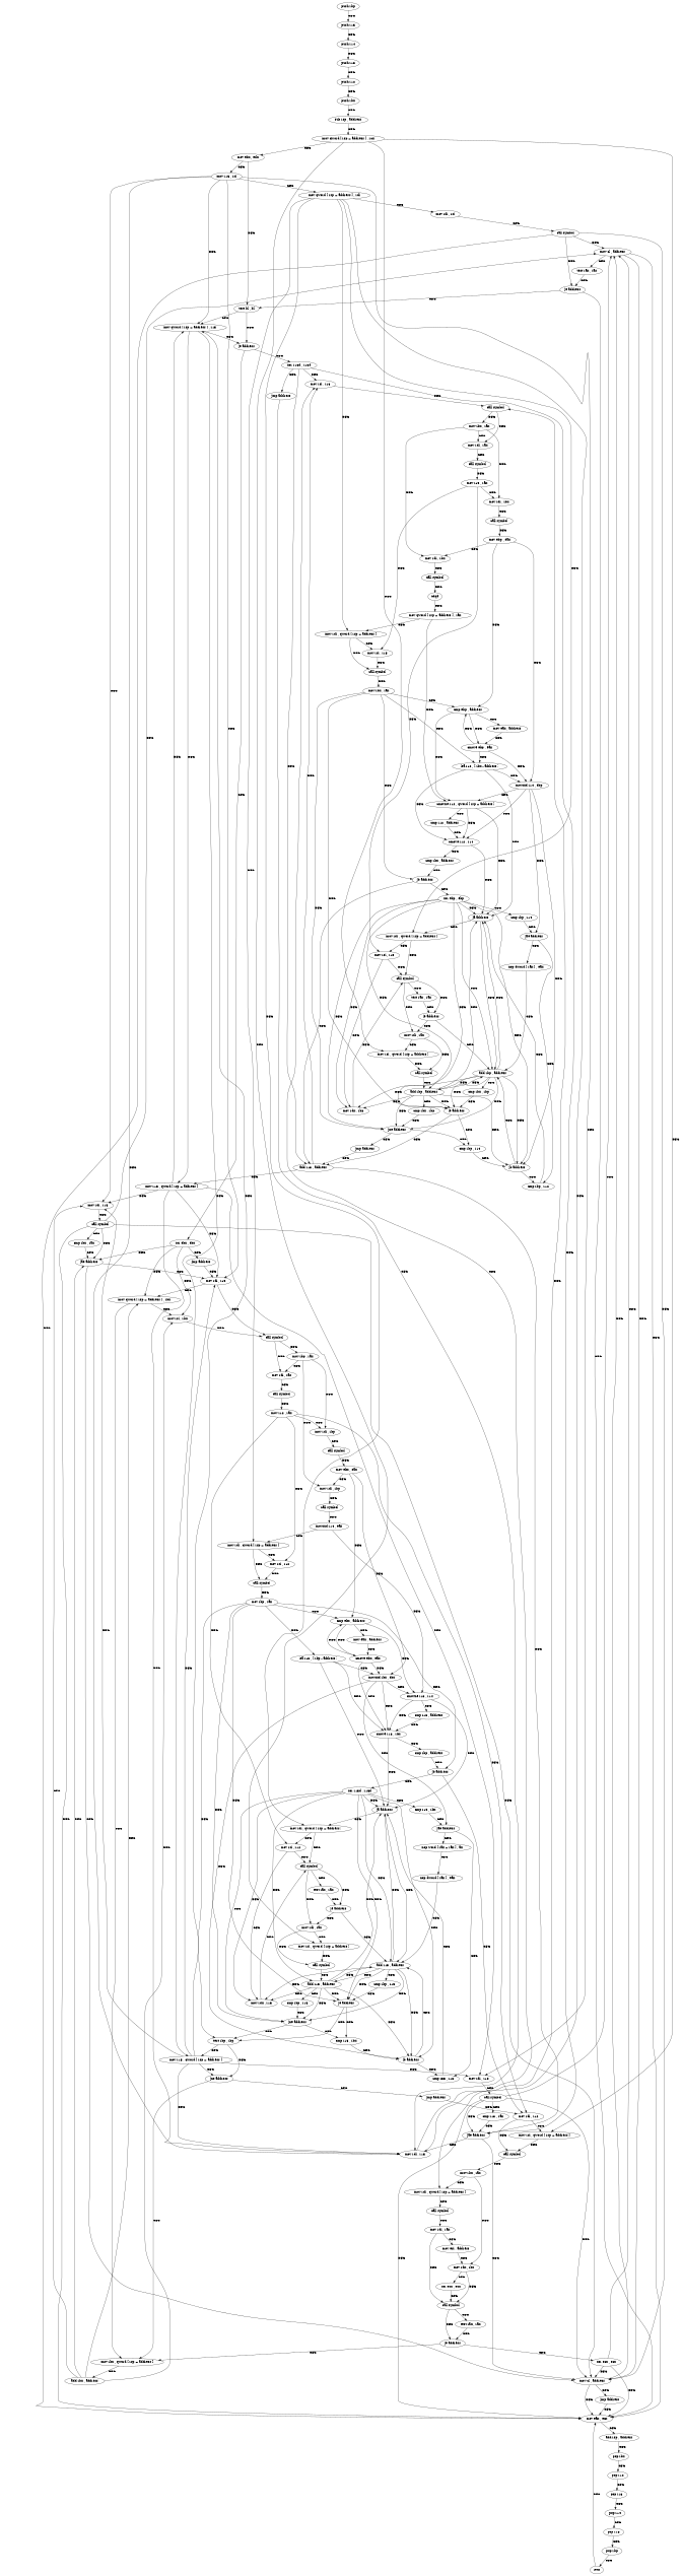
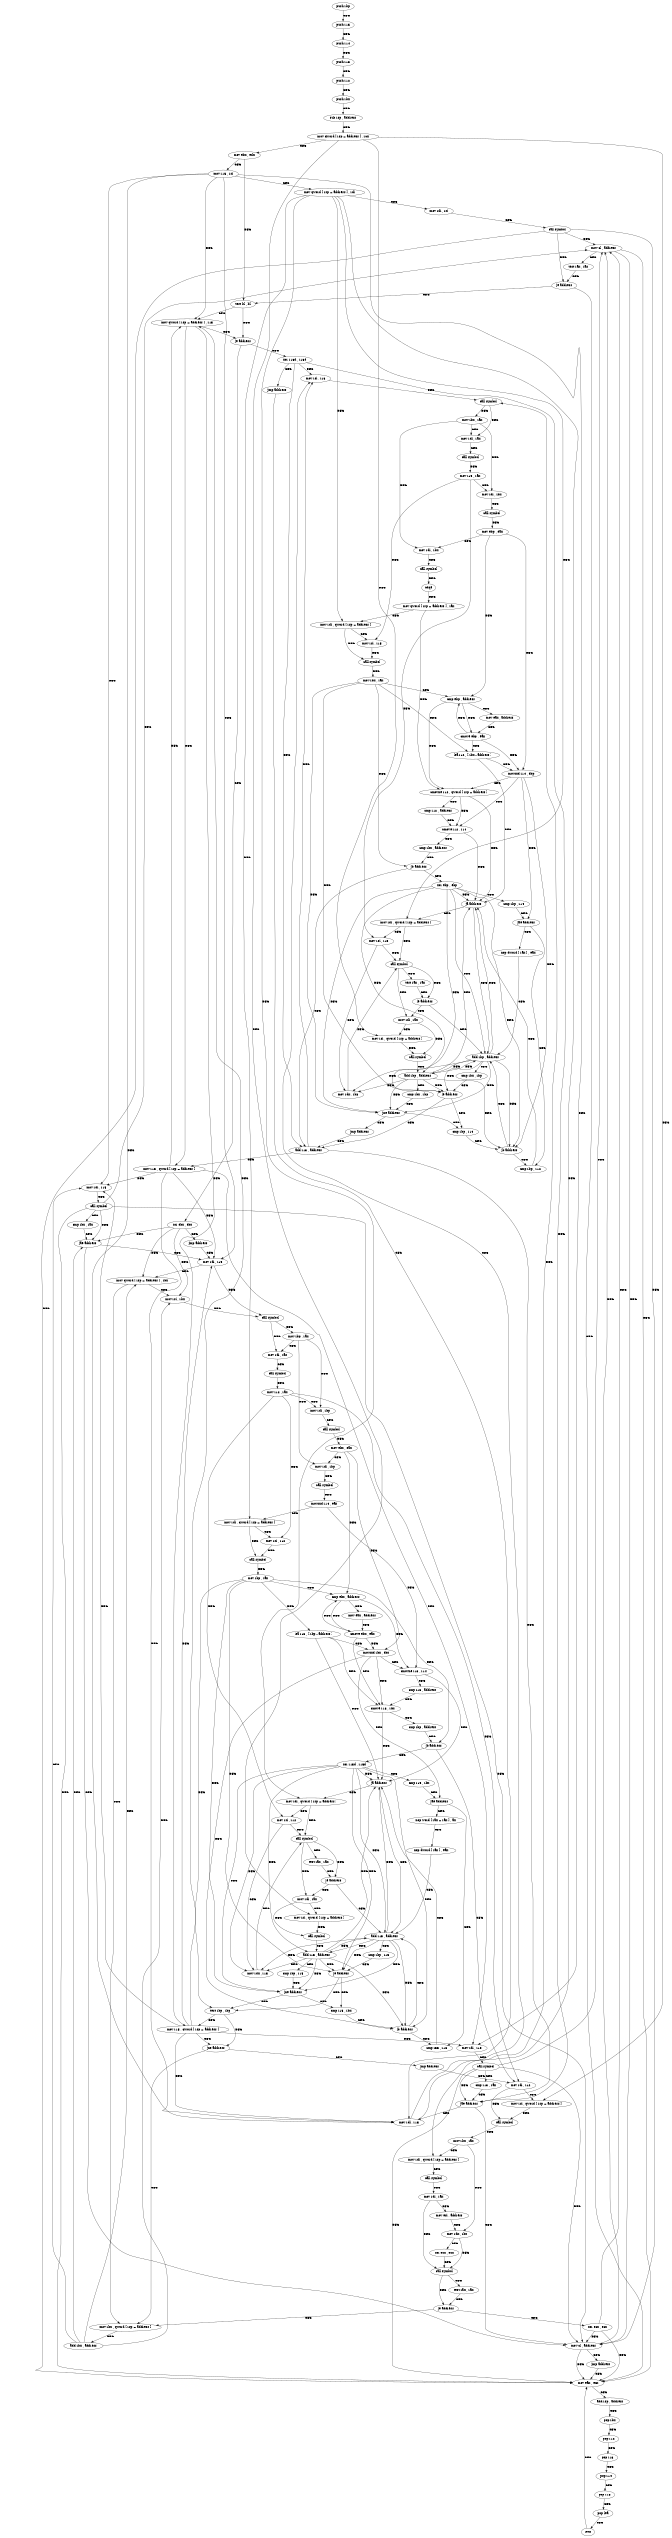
  digraph {
    n1 [label="push rbp"]
    n2 [label="push r15"]
    n3 [label="push r14"]
    n4 [label="push r13"]
    n5 [label="push r12"]
    n6 [label="push rbx"]
    n7 [label="sub rsp , address"]
    n8 [label="mov qword [ rsp + address ] , rcx"]
    n9 [label="mov ebx , edx"]
    n10 [label="mov rsi , qword [ rsp + address ]"]
    n11 [label="mov rsi , qword [ rsp + address ]"]
    n12 [label="mov rsi , qword [ rsp + address ]"]
    n13 [label="mov r15 , rsi"]
    n14 [label="test bl , bl"]
    n15 [label="call symbol"]
    n16 [label="call symbol"]
    n17 [label="call symbol"]
    n18 [label="mov qword [ rsp + address ] , rdi"]
    n19 [label="mov qword [ rsp + address ] , r15"]
    n20 [label="mov rdi , r15"]
    n21 [label="mov rdi , r15"]
    n22 [label="mov rdi , r15"]
    n23 [label="mov rdi , r15"]
    n24 [label="je address"]
    n25 [label="mov rdi , rsi"]
    n26 [label="mov rdi , qword [ rsp + address ]"]
    n27 [label="mov rdi , qword [ rsp + address ]"]
    n28 [label="mov rdi , qword [ rsp + address ]"]
    n29 [label="mov rdi , qword [ rsp + address ]"]
    n30 [label="mov rdi , qword [ rsp + address ]"]
    n31 [label="mov r15 , qword [ rsp + address ]"]
    n32 [label="mov r15 , qword [ rsp + address ]"]
    n33 [label="mov rsi , r13"]
    n34 [label="call symbol"]
    n35 [label="mov qword [ rsp + address ] , rbx"]
    n36 [label="call symbol"]
    n37 [label="call symbol"]
    n38 [label="call symbol"]
    n39 [label="call symbol"]
    n40 [label="mov rsi , r15"]
    n41 [label="call symbol"]
    n42 [label="mov rsi , r12"]
    n43 [label="call symbol"]
    n44 [label="call symbol"]
    n45 [label="mov rsi , r15"]
    n46 [label="call symbol"]
    n47 [label="mov rsi , r12"]
    n48 [label="call symbol"]
    n49 [label="mov cl , address"]
    n50 [label="je address"]
    n51 [label="mov eax , ecx"]
    n52 [label="mov cl , address"]
    n53 [label="test rax , rax"]
    n54 [label="add rsp , address"]
    n55 [label="jmp address"]
    n56 [label="pop rbx"]
    n57 [label=retn]
    n58 [label="xor r13d , r13d"]
    n59 [label="xor ebx , ebx"]
    n60 [label="pop r12"]
    n61 [label="pop r13"]
    n62 [label="pop r14"]
    n63 [label="pop r15"]
-   n64 [label="pop rbp"]
+   n64 [label="pop lea"]
    n65 [label="jne address"]
    n66 [label="jmp address"]
    n67 [label="add r13 , address"]
    n68 [label="jae address"]
    n69 [label="jmp address"]
    n70 [label="mov rsi , rbx"]
    n71 [label="jae address"]
    n72 [label="mov rbx , qword [ rsp + address ]"]
    n73 [label="mov rbx , rax"]
    n74 [label="mov rdi , rax"]
    n75 [label="mov rbp , rax"]
    n76 [label="mov rdi , rax"]
    n77 [label="mov rdi , rbx"]
    n78 [label="mov rdi , rbx"]
    n79 [label="call symbol"]
    n80 [label="call symbol"]
    n81 [label="call symbol"]
    n82 [label="mov r15 , rax"]
    n83 [label="mov rdx , rbp"]
    n84 [label="mov ebp , eax"]
    n85 [label="cmp ebp , address"]
    n86 [label="movsxd r14 , ebp"]
    n87 [label="cmovne r12 , qword [ rsp + address ]"]
    n88 [label="mov eax , address"]
    n89 [label="cmove ebp , eax"]
    n90 [label="cmove r12 , r14"]
    n91 [label="jae address"]
    n92 [label="jb address"]
    n93 [label=cdqe]
    n94 [label="mov qword [ rsp + address ] , rax"]
    n95 [label="ja address"]
    n96 [label="cmp r12 , address"]
    n97 [label="mov rbx , rax"]
    n98 [label="lea r12 , [ rbx - address ]"]
    n99 [label="jb address"]
    n100 [label="je address"]
    n101 [label="jne address"]
    n102 [label="xor ebp , ebp"]
    n103 [label="cmp rbp , r14"]
    n104 [label="jmp address"]
    n105 [label="cmp rbx , address"]
    n106 [label="add rbp , address"]
    n107 [label="cmp rbp , r12"]
    n108 [label="nop dword [ rax ] , eax"]
    n109 [label="cmp rbp , r14"]
    n110 [label="add rbp , address"]
    n111 [label="cmp rbx , rbp"]
    n112 [label="cmp rbx , rbp"]
    n113 [label="add rbx , address"]
    n114 [label="mov rdi , rbp"]
    n115 [label="mov rdi , rbp"]
    n116 [label="call symbol"]
    n117 [label="call symbol"]
    n118 [label="call symbol"]
    n119 [label="mov r12 , rax"]
    n120 [label="mov rdi , r12"]
    n121 [label="mov rdx , r15"]
    n122 [label="mov ebx , eax"]
    n123 [label="cmp ebx , address"]
    n124 [label="movsxd rbx , ebx"]
    n125 [label="cmovne r13 , r14"]
    n126 [label="mov eax , address"]
    n127 [label="cmove ebx , eax"]
    n128 [label="cmove r13 , rbx"]
    n129 [label="jae address"]
    n130 [label="jb address"]
    n131 [label="movsxd r14 , eax"]
    n132 [label="ja address"]
    n133 [label="cmp r13 , address"]
    n134 [label="mov rbp , rax"]
    n135 [label="lea r13 , [ rbp - address ]"]
    n136 [label="jb address"]
    n137 [label="je address"]
    n138 [label="test rbp , rbp"]
    n139 [label="jne address"]
    n140 [label="xor r15d , r15d"]
    n141 [label="cmp r15 , rbx"]
    n142 [label="cmp rbp , address"]
    n143 [label="add r15 , address"]
    n144 [label="cmp r55 , r13"]
    n145 [label="nop word [ rax + rax ] , ax"]
    n146 [label="cmp r15 , rbx"]
    n147 [label="add r15 , address"]
    n148 [label="mov rbx , rax"]
    n149 [label="cmp rbp , r15"]
    n150 [label="cmp rbp , r15"]
    n151 [label="cmp r13 , rax"]
    n152 [label="mov rdx , rbx"]
    n153 [label="call symbol"]
    n154 [label="xor ecx , ecx"]
    n155 [label="mov rdi , rax"]
    n156 [label="mov esi , address"]
    n157 [label="test rax , rax"]
    n158 [label="je address"]
    n159 [label="xor ecx , ecx"]
    n160 [label="nop dword [ rax ] , eax"]
    n161 [label="test rax , rax"]
    n162 [label="je address"]
    n163 [label="mov rdi , rax"]
    n164 [label="cmp rbx , rax"]
    n165 [label="test rax , rax"]
    n166 [label="je address"]
    n167 [label="mov rdi , rax"]
    n168 [label="jmp address"]
    n1 -> n2 [label=CFG]
    n2 -> n3 [label=CFG]
    n3 -> n4 [label=DFG]
    n4 -> n5 [label=CFG]
    n5 -> n6 [label=CFG]
    n6 -> n7 [label=CFG]
    n7 -> n8 [label=CFG]
    n8 -> n9 [label=CFG]
    n8 -> n10 [label=DFG]
    n8 -> n11 [label=DFG]
    n8 -> n12 [label=DFG]
    n9 -> n13 [label=CFG]
    n9 -> n14 [label=DFG]
    n10 -> n15 [label=DFG]
    n11 -> n16 [label=DFG]
    n12 -> n17 [label=DFG]
    n13 -> n18 [label=CFG]
    n13 -> n19 [label=DFG]
    n13 -> n20 [label=DFG]
    n13 -> n21 [label=DFG]
    n13 -> n22 [label=DFG]
    n13 -> n23 [label=DFG]
    n14 -> n19 [label=CFG]
    n14 -> n24 [label=DFG]
    n15 -> n148 [label=DFG]
    n16 -> n110 [label=CFG]
    n17 -> n147 [label=CFG]
    n18 -> n25 [label=CFG]
    n18 -> n26 [label=DFG]
    n18 -> n27 [label=DFG]
    n18 -> n28 [label=DFG]
    n18 -> n29 [label=DFG]
    n18 -> n30 [label=DFG]
    n19 -> n24 [label=CFG]
    n19 -> n31 [label=DFG]
    n19 -> n32 [label=DFG]
    n20 -> n33 [label=CFG]
    n20 -> n34 [label=DFG]
    n21 -> n35 [label=CFG]
    n21 -> n36 [label=DFG]
    n22 -> n37 [label=CFG]
    n23 -> n38 [label=CFG]
    n24 -> n58 [label=CFG]
    n24 -> n59 [label=CFG]
    n25 -> n39 [label=CFG]
    n26 -> n40 [label=CFG]
    n26 -> n41 [label=DFG]
    n27 -> n42 [label=CFG]
    n27 -> n43 [label=DFG]
    n28 -> n44 [label=CFG]
    n29 -> n45 [label=CFG]
    n29 -> n46 [label=DFG]
    n30 -> n47 [label=CFG]
    n30 -> n48 [label=DFG]
    n31 -> n19 [label=DFG]
    n31 -> n20 [label=DFG]
    n31 -> n21 [label=DFG]
    n31 -> n22 [label=DFG]
    n31 -> n23 [label=DFG]
    n32 -> n19 [label=DFG]
    n32 -> n20 [label=DFG]
    n32 -> n21 [label=DFG]
    n32 -> n22 [label=DFG]
    n32 -> n23 [label=DFG]
    n32 -> n65 [label=CFG]
    n33 -> n34 [label=DFG]
    n34 -> n73 [label=DFG]
    n34 -> n74 [label=DFG]
    n35 -> n70 [label=CFG]
    n35 -> n72 [label=DFG]
    n36 -> n75 [label=DFG]
    n36 -> n76 [label=DFG]
    n37 -> n49 [label=DFG]
    n37 -> n51 [label=DFG]
    n37 -> n52 [label=DFG]
    n37 -> n68 [label=DFG]
    n37 -> n151 [label=CFG]
    n38 -> n49 [label=DFG]
    n38 -> n51 [label=DFG]
    n38 -> n52 [label=DFG]
    n38 -> n71 [label=DFG]
    n38 -> n164 [label=CFG]
    n39 -> n49 [label=DFG]
    n39 -> n50 [label=DFG]
    n39 -> n51 [label=DFG]
    n39 -> n52 [label=DFG]
    n40 -> n41 [label=DFG]
    n41 -> n97 [label=DFG]
    n42 -> n43 [label=DFG]
    n43 -> n134 [label=DFG]
    n44 -> n155 [label=DFG]
    n45 -> n46 [label=DFG]
    n45 -> n83 [label=CFG]
    n46 -> n161 [label=CFG]
    n46 -> n162 [label=DFG]
    n46 -> n163 [label=DFG]
    n47 -> n48 [label=DFG]
    n47 -> n121 [label=CFG]
    n48 -> n165 [label=CFG]
    n48 -> n166 [label=DFG]
    n48 -> n167 [label=DFG]
    n49 -> n51 [label=DFG]
    n49 -> n52 [label=DFG]
    n49 -> n53 [label=CFG]
    n50 -> n14 [label=CFG]
    n50 -> n51 [label=CFG]
    n51 -> n54 [label=CFG]
    n52 -> n49 [label=DFG]
    n52 -> n51 [label=DFG]
    n52 -> n55 [label=CFG]
    n53 -> n50 [label=CFG]
    n54 -> n56 [label=CFG]
    n55 -> n51 [label=CFG]
    n56 -> n60 [label=CFG]
    n57 -> n51 [label=DFG]
    n58 -> n33 [label=DFG]
    n58 -> n66 [label=CFG]
    n58 -> n67 [label=DFG]
    n58 -> n68 [label=DFG]
    n59 -> n35 [label=DFG]
    n59 -> n69 [label=CFG]
    n59 -> n70 [label=DFG]
    n59 -> n71 [label=DFG]
    n60 -> n61 [label=CFG]
    n61 -> n62 [label=CFG]
    n62 -> n63 [label=CFG]
    n63 -> n64 [label=CFG]
    n64 -> n57 [label=CFG]
    n65 -> n72 [label=CFG]
    n65 -> n168 [label=CFG]
    n66 -> n20 [label=CFG]
    n67 -> n31 [label=CFG]
    n67 -> n33 [label=DFG]
    n67 -> n68 [label=DFG]
    n68 -> n20 [label=CFG]
    n68 -> n52 [label=CFG]
    n69 -> n21 [label=CFG]
    n70 -> n36 [label=DFG]
    n71 -> n21 [label=CFG]
    n71 -> n52 [label=CFG]
    n72 -> n113 [label=DFG]
    n73 -> n74 [label=CFG]
    n73 -> n77 [label=DFG]
    n73 -> n78 [label=DFG]
    n74 -> n79 [label=CFG]
    n75 -> n76 [label=CFG]
    n75 -> n114 [label=DFG]
    n75 -> n115 [label=DFG]
    n76 -> n116 [label=CFG]
    n77 -> n80 [label=CFG]
    n78 -> n81 [label=CFG]
    n79 -> n82 [label=DFG]
    n80 -> n84 [label=DFG]
    n81 -> n93 [label=DFG]
    n82 -> n40 [label=DFG]
    n82 -> n45 [label=DFG]
    n82 -> n77 [label=CFG]
    n83 -> n46 [label=DFG]
    n84 -> n78 [label=CFG]
    n84 -> n85 [label=DFG]
    n84 -> n86 [label=DFG]
    n85 -> n87 [label=DFG]
    n85 -> n88 [label=CFG]
    n85 -> n89 [label=DFG]
    n86 -> n87 [label=CFG]
    n86 -> n90 [label=DFG]
    n86 -> n91 [label=DFG]
    n86 -> n92 [label=DFG]
    n87 -> n90 [label=DFG]
    n87 -> n95 [label=DFG]
    n87 -> n96 [label=CFG]
    n88 -> n89 [label=CFG]
    n89 -> n85 [label=DFG]
    n89 -> n86 [label=DFG]
    n89 -> n98 [label=CFG]
    n90 -> n95 [label=DFG]
    n90 -> n105 [label=CFG]
    n91 -> n107 [label=CFG]
    n91 -> n108 [label=CFG]
    n92 -> n106 [label=CFG]
    n92 -> n107 [label=CFG]
    n93 -> n94 [label=DFG]
    n94 -> n26 [label=CFG]
    n94 -> n87 [label=DFG]
    n95 -> n29 [label=CFG]
    n95 -> n106 [label=CFG]
    n96 -> n90 [label=CFG]
    n97 -> n85 [label=CFG]
    n97 -> n98 [label=DFG]
    n97 -> n99 [label=DFG]
    n97 -> n100 [label=DFG]
    n97 -> n101 [label=DFG]
    n98 -> n86 [label=CFG]
-   n98 -> n90 [label=DFG]
    n98 -> n95 [label=DFG]
    n99 -> n67 [label=CFG]
    n99 -> n102 [label=CFG]
    n100 -> n67 [label=CFG]
    n100 -> n103 [label=CFG]
    n101 -> n103 [label=CFG]
    n101 -> n104 [label=CFG]
-   n102 -> n83 [label=DFG]
    n102 -> n92 [label=DFG]
    n102 -> n95 [label=DFG]
    n102 -> n100 [label=DFG]
    n102 -> n101 [label=DFG]
    n102 -> n106 [label=DFG]
    n102 -> n109 [label=CFG]
    n102 -> n110 [label=DFG]
    n103 -> n92 [label=CFG]
    n104 -> n67 [label=CFG]
    n105 -> n99 [label=CFG]
    n106 -> n83 [label=DFG]
    n106 -> n92 [label=DFG]
    n106 -> n95 [label=DFG]
    n106 -> n100 [label=DFG]
    n106 -> n101 [label=DFG]
    n106 -> n110 [label=DFG]
    n106 -> n111 [label=CFG]
    n107 -> n95 [label=CFG]
    n108 -> n106 [label=CFG]
    n109 -> n91 [label=CFG]
    n110 -> n83 [label=DFG]
    n110 -> n92 [label=DFG]
    n110 -> n95 [label=DFG]
    n110 -> n100 [label=DFG]
    n110 -> n101 [label=DFG]
    n110 -> n106 [label=DFG]
    n110 -> n112 [label=CFG]
    n111 -> n100 [label=CFG]
    n112 -> n101 [label=CFG]
    n113 -> n23 [label=CFG]
    n113 -> n35 [label=DFG]
    n113 -> n70 [label=DFG]
    n113 -> n71 [label=DFG]
    n114 -> n117 [label=CFG]
    n115 -> n118 [label=CFG]
    n116 -> n119 [label=DFG]
    n117 -> n122 [label=DFG]
    n118 -> n131 [label=DFG]
    n119 -> n42 [label=DFG]
    n119 -> n47 [label=DFG]
    n119 -> n114 [label=CFG]
    n119 -> n120 [label=DFG]
    n120 -> n10 [label=CFG]
    n120 -> n15 [label=DFG]
    n121 -> n48 [label=DFG]
    n122 -> n115 [label=CFG]
    n122 -> n123 [label=DFG]
    n122 -> n124 [label=DFG]
    n123 -> n125 [label=DFG]
    n123 -> n126 [label=CFG]
    n123 -> n127 [label=DFG]
    n124 -> n125 [label=CFG]
    n124 -> n128 [label=DFG]
    n124 -> n129 [label=DFG]
    n124 -> n130 [label=DFG]
-   n125 -> n128 [label=DFG]
    n125 -> n132 [label=DFG]
    n125 -> n133 [label=CFG]
    n126 -> n127 [label=CFG]
    n127 -> n123 [label=DFG]
    n127 -> n124 [label=DFG]
    n127 -> n128 [label=CFG]
    n128 -> n132 [label=DFG]
    n128 -> n142 [label=CFG]
    n129 -> n144 [label=CFG]
    n129 -> n145 [label=CFG]
    n130 -> n143 [label=CFG]
    n130 -> n144 [label=CFG]
    n131 -> n27 [label=CFG]
    n131 -> n125 [label=DFG]
    n132 -> n30 [label=CFG]
    n132 -> n143 [label=CFG]
    n133 -> n128 [label=CFG]
    n134 -> n123 [label=CFG]
    n134 -> n135 [label=DFG]
    n134 -> n136 [label=DFG]
    n134 -> n137 [label=DFG]
    n134 -> n138 [label=DFG]
    n134 -> n139 [label=DFG]
    n135 -> n124 [label=CFG]
    n135 -> n128 [label=DFG]
    n135 -> n132 [label=DFG]
    n136 -> n120 [label=CFG]
    n136 -> n140 [label=CFG]
    n137 -> n138 [label=CFG]
    n137 -> n141 [label=CFG]
    n138 -> n32 [label=CFG]
    n138 -> n65 [label=DFG]
    n139 -> n138 [label=CFG]
    n139 -> n141 [label=CFG]
    n140 -> n121 [label=DFG]
    n140 -> n130 [label=DFG]
    n140 -> n132 [label=DFG]
    n140 -> n137 [label=DFG]
    n140 -> n139 [label=DFG]
    n140 -> n143 [label=DFG]
    n140 -> n146 [label=CFG]
    n140 -> n147 [label=DFG]
    n141 -> n130 [label=CFG]
    n142 -> n136 [label=CFG]
    n143 -> n121 [label=DFG]
    n143 -> n130 [label=DFG]
    n143 -> n132 [label=DFG]
    n143 -> n137 [label=DFG]
    n143 -> n139 [label=DFG]
    n143 -> n147 [label=DFG]
    n143 -> n149 [label=CFG]
    n144 -> n132 [label=CFG]
    n145 -> n160 [label=CFG]
    n146 -> n129 [label=CFG]
    n147 -> n121 [label=DFG]
    n147 -> n130 [label=DFG]
    n147 -> n132 [label=DFG]
    n147 -> n137 [label=DFG]
    n147 -> n139 [label=DFG]
    n147 -> n143 [label=DFG]
    n147 -> n150 [label=CFG]
    n148 -> n28 [label=CFG]
    n148 -> n152 [label=DFG]
    n149 -> n137 [label=CFG]
    n150 -> n139 [label=CFG]
    n151 -> n68 [label=CFG]
    n152 -> n153 [label=DFG]
    n152 -> n154 [label=CFG]
    n153 -> n157 [label=CFG]
    n153 -> n158 [label=DFG]
    n154 -> n153 [label=CFG]
    n155 -> n153 [label=DFG]
    n155 -> n156 [label=CFG]
    n156 -> n152 [label=CFG]
    n157 -> n158 [label=CFG]
    n158 -> n72 [label=CFG]
    n158 -> n159 [label=CFG]
    n159 -> n49 [label=DFG]
    n159 -> n51 [label=DFG]
    n159 -> n52 [label=DFG]
    n160 -> n143 [label=CFG]
    n161 -> n162 [label=CFG]
    n162 -> n106 [label=CFG]
    n162 -> n163 [label=CFG]
    n163 -> n11 [label=CFG]
    n163 -> n16 [label=DFG]
    n164 -> n71 [label=CFG]
    n165 -> n166 [label=CFG]
    n166 -> n143 [label=CFG]
    n166 -> n167 [label=CFG]
    n167 -> n12 [label=CFG]
    n167 -> n17 [label=DFG]
    n168 -> n120 [label=CFG]
  }
